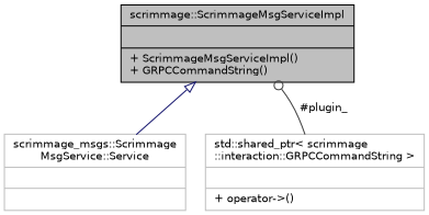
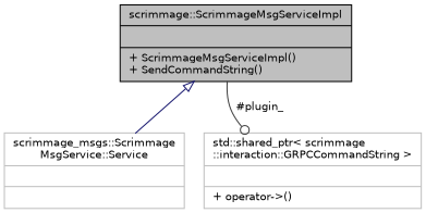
  digraph {
    node [color=grey75 fillcolor=white fontname=Helvetica fontsize=10 shape=record style=filled]
    edge [fontname=Helvetica fontsize=10 labelfontname=Helvetica labelfontsize=10 style=solid]
-   n1 [color=black fillcolor=grey75 fontcolor=black height=0.2 label="{scrimmage::ScrimmageMsgServiceImpl\n||+ ScrimmageMsgServiceImpl()\l+ GRPCCommandString()\l}" width=0.4]
+   n1 [color=black fillcolor=grey75 fontcolor=black height=0.2 label="{scrimmage::ScrimmageMsgServiceImpl\n||+ ScrimmageMsgServiceImpl()\l+ SendCommandString()\l}" width=0.4]
    n2 [height=0.2 label="{scrimmage_msgs::Scrimmage\lMsgService::Service\n||}" width=0.4]
    n3 [height=0.2 label="{std::shared_ptr\< scrimmage\l::interaction::GRPCCommandString \>\n||+ operator-\>()\l}" width=0.4]
    n1 -> n2 [arrowtail=onormal color=midnightblue dir=back]
-   n3 -> n1 [arrowhead=odot color=grey25 label=" #plugin_"]
+   n1 -> n3 [arrowhead=odot color=grey25 label=" #plugin_"]
  }
